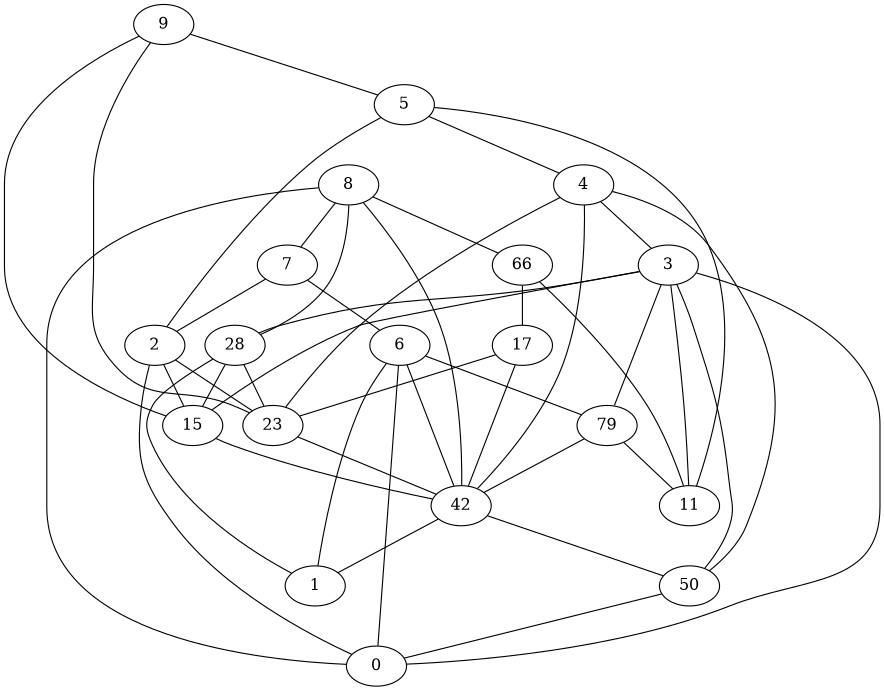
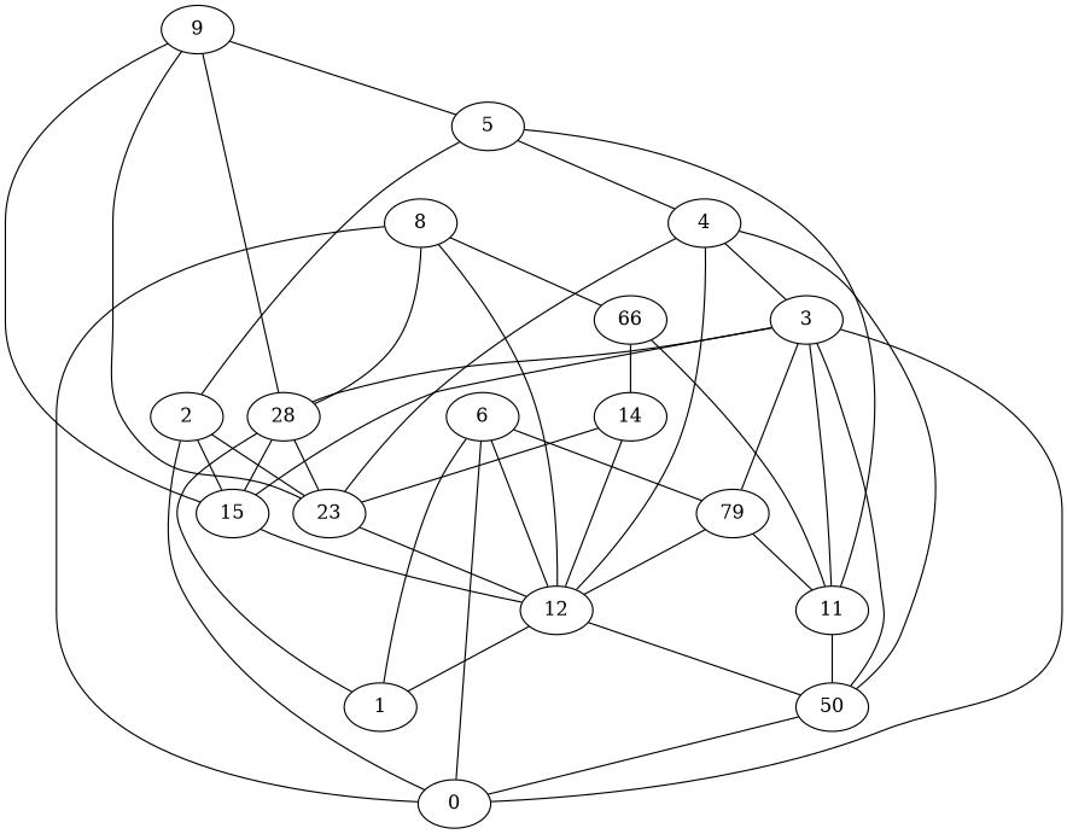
  digraph {
    edge [color=black dir=none]
    6
-   12 [label=42]
+   12
    0
    1
    n5 [label=79]
    n6 [label=50]
    n7 [label=66]
    11
    9
    n10 [label=23]
    15
    n12 [label=28]
    5
-   14 [label=17]
+   14
    8
-   7
    4
    3
    2
    subgraph sub_1 {
      6
      12
      0
      1
      n5
      n6
      n7
      11
      9
      n10
      15
      n12
      5
      14
      8
-     7
      4
      3
      2
    }
    6 -> 12
    6 -> 0
    6 -> 1
    6 -> n5
    12 -> 1
    12 -> n6
    n5 -> 12
    n5 -> 11
    n6 -> 0
    n7 -> 11
    n7 -> 14
+   11 -> n6
    9 -> n10
    9 -> 15
+   9 -> n12
    9 -> 5
    n10 -> 12
    15 -> 12
    n12 -> 1
    n12 -> n10
    n12 -> 15
    5 -> 11
    5 -> 4
    5 -> 2
    14 -> 12
    14 -> n10
    8 -> 12
    8 -> 0
    8 -> n7
    8 -> n12
-   8 -> 7
-   7 -> 6
-   7 -> 2
    4 -> 12
    4 -> n6
    4 -> n10
    4 -> 3
    3 -> 0
    3 -> n5
    3 -> n6
    3 -> 11
    3 -> 15
    3 -> n12
    2 -> 0
    2 -> n10
    2 -> 15
  }
